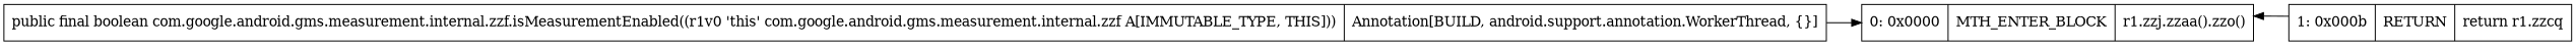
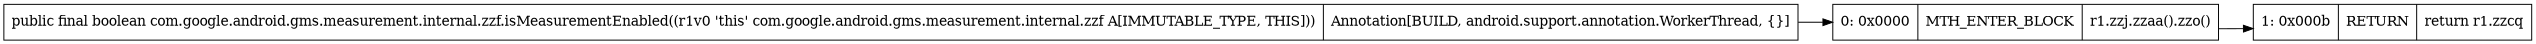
  digraph {
    rankdir=LR
    node [shape=record]
    n1 [label="{0\:\ 0x0000|MTH_ENTER_BLOCK\l|r1.zzj.zzaa().zzo()\l}"]
    n2 [label="{1\:\ 0x000b|RETURN\l|return r1.zzcq\l}"]
    n3 [label="{public final boolean com.google.android.gms.measurement.internal.zzf.isMeasurementEnabled((r1v0 'this' com.google.android.gms.measurement.internal.zzf A[IMMUTABLE_TYPE, THIS]))  | Annotation[BUILD, android.support.annotation.WorkerThread, \{\}]\l}"]
-   n2 -> n1
+   n1 -> n2
    n3 -> n1
  }
